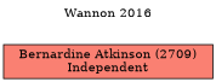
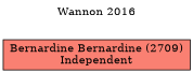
  digraph {
    label="Wannon 2016"
    labelloc=t
    mclimit=10
-   n1 [label="Bernardine Atkinson (2709)\nIndependent" shape=box style=filled fillcolor=salmon]
+   n1 [label="Bernardine Bernardine (2709)\nIndependent" shape=box style=filled fillcolor=salmon]
  }
